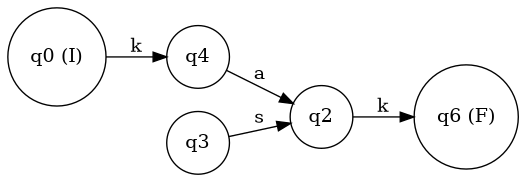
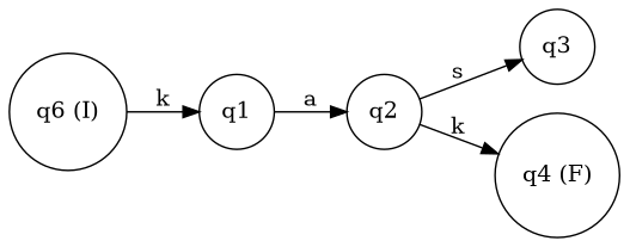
  digraph {
    rankdir=LR
    node [shape=circle]
-   n1 [label="q0 (I)"]
-   n2 [label=q4]
+   n1 [label="q6 (I)"]
+   n2 [label=q1]
    n3 [label=q2]
    n4 [label=q3]
-   n5 [label="q6 (F)"]
+   n5 [label="q4 (F)"]
    n1 -> n2 [label=k]
    n2 -> n3 [label=a]
-   n4 -> n3 [label=s]
+   n3 -> n4 [label=s]
    n3 -> n5 [label=k]
  }
